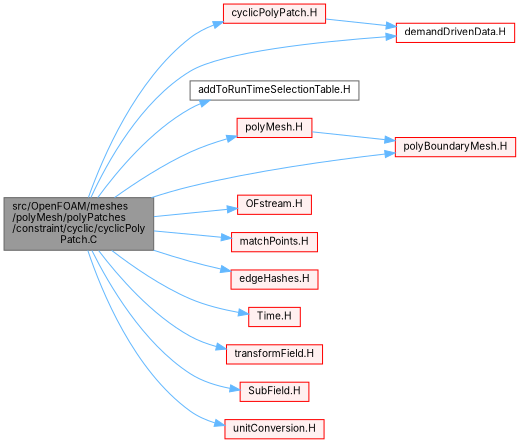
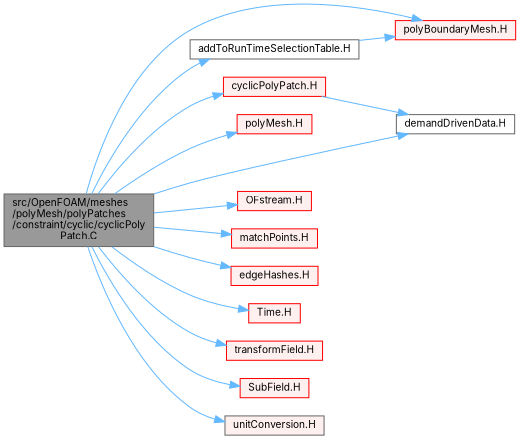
  digraph {
    fontname=Inter
    rankdir=LR
    node [color=red fillcolor="#FFF0F0" fontname=Inter fontsize=10 shape=box style=filled]
    edge [color=steelblue1 fontname=Inter fontsize=10 labelfontname=Helvetica labelfontsize=10 style=solid]
    n1 [color=gray40 fillcolor=grey60 fontcolor=black height=0.2 label="src/OpenFOAM/meshes\l/polyMesh/polyPatches\l/constraint/cyclic/cyclicPoly\lPatch.C" width=0.4]
    n2 [height=0.2 label="cyclicPolyPatch.H" width=0.4]
    n3 [height=0.2 label="polyBoundaryMesh.H" width=0.4]
    n4 [color=grey40 fillcolor=white height=0.2 label="addToRunTimeSelectionTable.H" width=0.4]
    n5 [height=0.2 label="polyMesh.H" width=0.4]
-   n6 [fillcolor=white height=0.2 label="demandDrivenData.H" width=0.4]
+   n6 [color=grey40 fillcolor=white height=0.2 label="demandDrivenData.H" width=0.4]
    n7 [height=0.2 label="OFstream.H" width=0.4]
    n8 [height=0.2 label="matchPoints.H" width=0.4]
    n9 [height=0.2 label="edgeHashes.H" width=0.4]
    n10 [height=0.2 label="Time.H" width=0.4]
    n11 [height=0.2 label="transformField.H" width=0.4]
    n12 [height=0.2 label="SubField.H" width=0.4]
-   n13 [height=0.2 label="unitConversion.H" width=0.4]
+   n13 [color=grey40 height=0.2 label="unitConversion.H" width=0.4]
    n1 -> n2
    n1 -> n3
    n1 -> n4
    n1 -> n5
    n1 -> n6
    n1 -> n7
    n1 -> n8
    n1 -> n9
    n1 -> n10
    n1 -> n11
    n1 -> n12
    n1 -> n13
    n2 -> n6
-   n5 -> n3
+   n4 -> n3
  }
